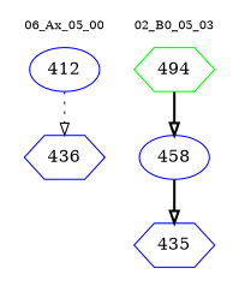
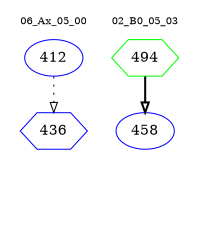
  digraph {
    node [color=blue shape=hexagon]
    edge [arrowhead=onormal color=black style=bold]
    n1 [label=412 shape=ellipse]
    n2 [label=436]
    n3 [color=green label=494]
    n4 [label=458 shape=ellipse]
-   n5 [label=435]
    subgraph cluster_1 {
      color=white
      fontsize=10
      label="06_Ax_05_00"
      n1
      n2
    }
    subgraph cluster_2 {
      color=white
      fontsize=10
      label="02_B0_05_03"
      n3
      n4
-     n5
    }
    n1 -> n2 [style=dotted]
    n3 -> n4
-   n4 -> n5
  }
